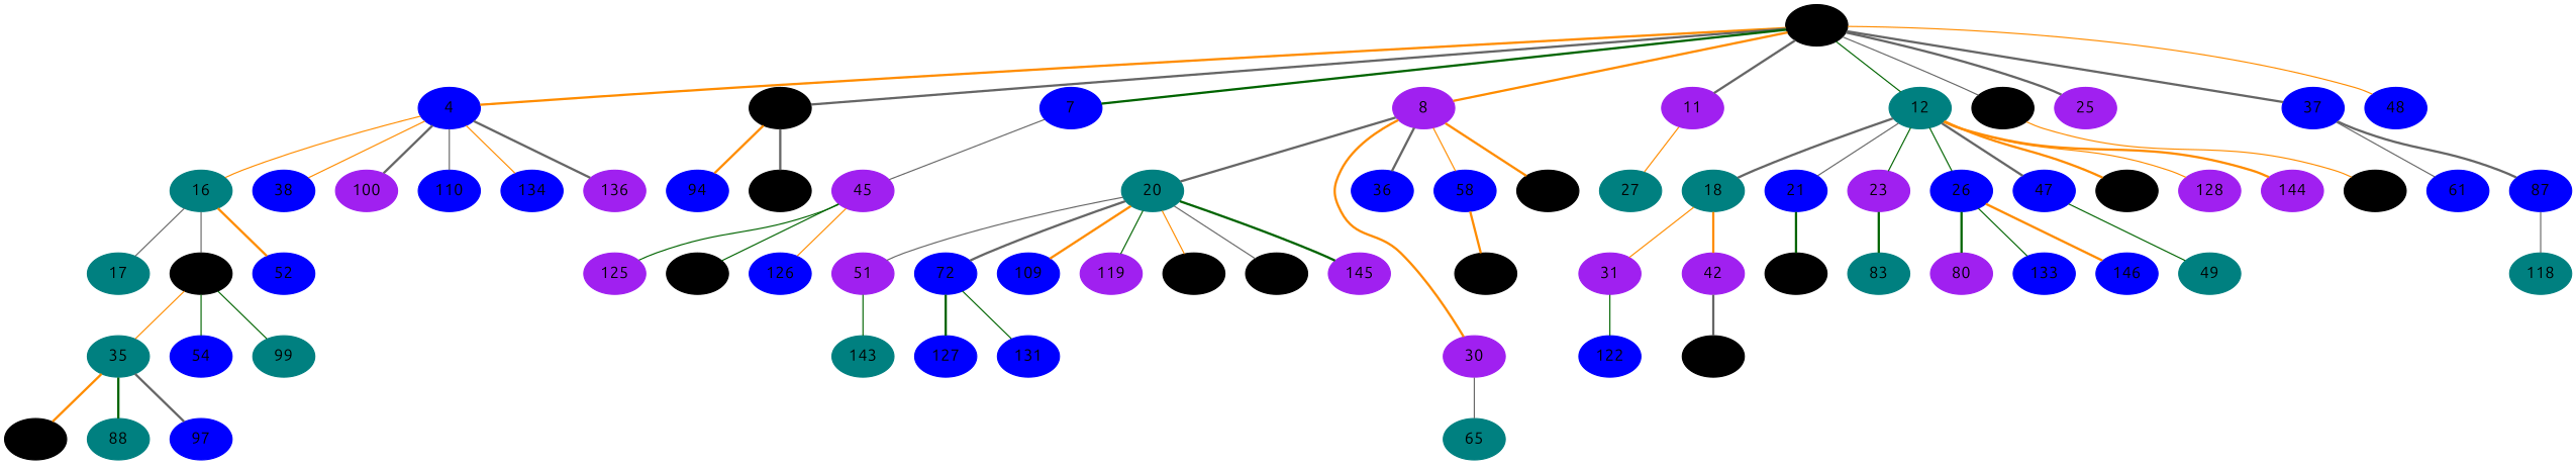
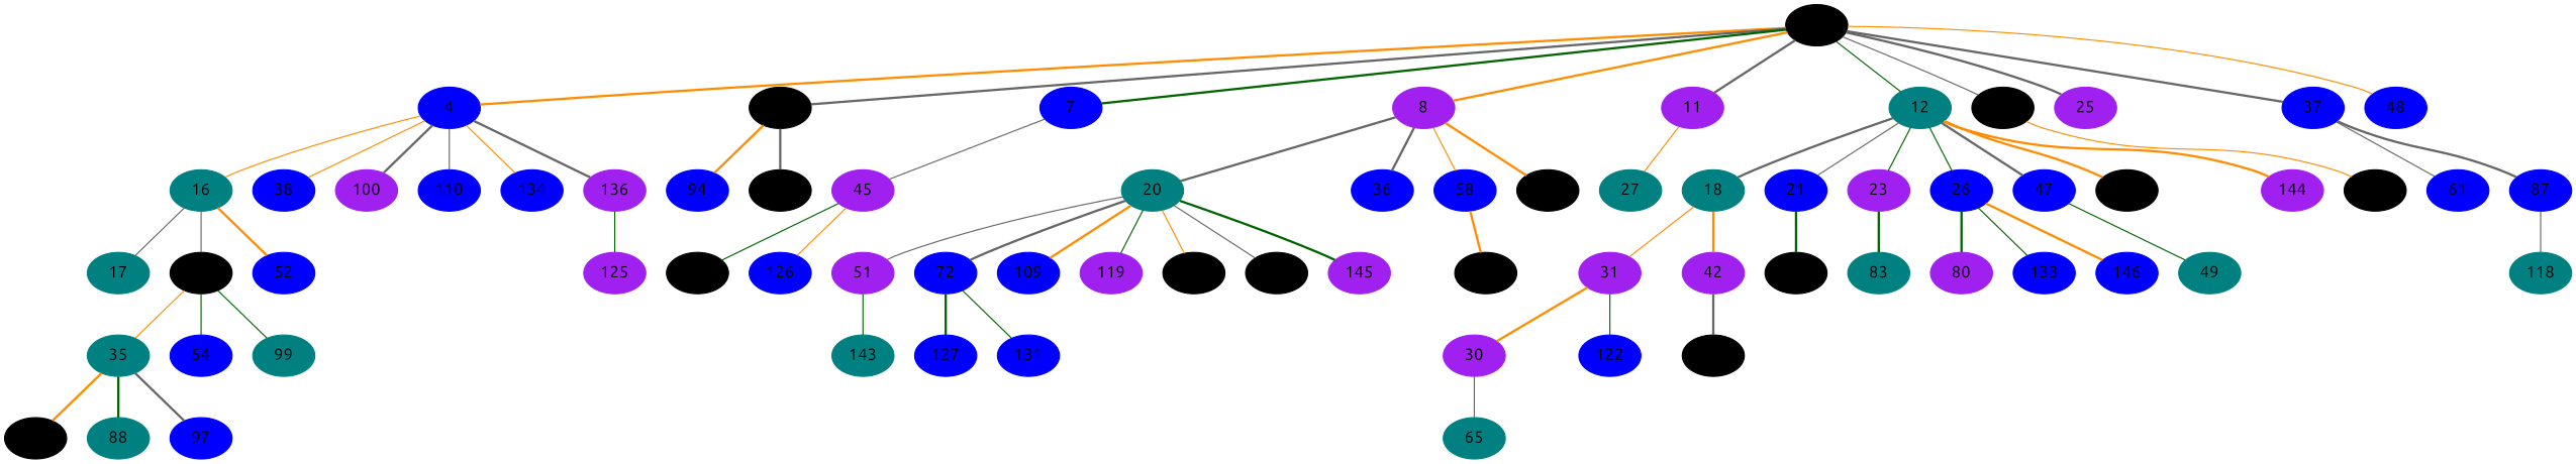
  graph {
    fontname=Ubuntu
    node [color=blue fontname=Ubuntu style=filled]
    edge [color=gray40 fontname=Ubuntu style=solid]
    1 [color=black super="+2+3+5+93"]
    4 [super="+28+60+14"]
    6 [color=black super="+15+137+40"]
    7 [super="+44+84"]
    8 [color=purple super="+10+9"]
    11 [color=purple super="+55"]
    12 [color=teal super="+81+13+82+69+59"]
    19 [color=black super="+105+66"]
    25 [color=purple super="+56"]
    37 [super="+39"]
    48 [super="+85"]
    16 [color=teal super="+92+91"]
    38 [super="+67"]
    100 [color=purple]
    110
    134
    136 [color=purple]
    94 [super="+108"]
    140 [color=black]
    45 [color=purple super="+63+78+57"]
    20 [color=teal super="+115+34+22"]
    30 [color=purple]
    36 [super="+46"]
    58
    103 [color=black]
    27 [color=teal]
    18 [color=teal]
    21 [super="+43+24"]
    23 [color=purple]
    26 [super="+73+132+50"]
    47
    123 [color=black]
-   128 [color=purple]
    144 [color=purple]
    142 [color=black]
    61 [super="+107"]
    87 [super="+96"]
    17 [color=teal]
    33 [color=black]
    52
    64 [color=black]
    125 [color=purple]
    126
    51 [color=purple]
    72
    109
    119 [color=purple]
    120 [color=black]
    138 [color=black]
    145 [color=purple]
    65 [color=teal]
    130 [color=black super="+135"]
    31 [color=purple super="+62"]
    42 [color=purple super="+102"]
    141 [color=black]
    83 [color=teal super="+121+116"]
    80 [color=purple]
    133
    146
    49 [color=teal super="+113+104"]
    35 [color=teal]
    54 [super="+139+117"]
    99 [color=teal]
    122
    114 [color=black]
    143 [color=teal]
    127
    131
    70 [color=black]
    88 [color=teal]
    97
    118 [color=teal]
    1 -- 4 [color=darkorange style=bold]
    1 -- 6 [style=bold]
    1 -- 7 [color=darkgreen style=bold]
    1 -- 8 [color=darkorange style=bold]
    1 -- 11 [style=bold]
    1 -- 12 [color=darkgreen]
    1 -- 19
    1 -- 25 [style=bold]
    1 -- 37 [style=bold]
    1 -- 48 [color=darkorange]
    4 -- 16 [color=darkorange]
    4 -- 38 [color=darkorange]
    4 -- 100 [style=bold]
    4 -- 110
    4 -- 134 [color=darkorange]
    4 -- 136 [style=bold]
    6 -- 94 [color=darkorange style=bold]
    6 -- 140 [style=bold]
    7 -- 45
    8 -- 20 [style=bold]
-   8 -- 30 [color=darkorange style=bold]
+   31 -- 30 [color=darkorange style=bold]
    8 -- 36 [style=bold]
    8 -- 58 [color=darkorange]
    8 -- 103 [color=darkorange style=bold]
    11 -- 27 [color=darkorange]
    12 -- 18 [style=bold]
    12 -- 21
    12 -- 23 [color=darkgreen]
    12 -- 26 [color=darkgreen]
    12 -- 47 [style=bold]
    12 -- 123 [color=darkorange style=bold]
-   12 -- 128 [color=darkorange]
    12 -- 144 [color=darkorange style=bold]
    19 -- 142 [color=darkorange]
    37 -- 61
    37 -- 87 [style=bold]
    16 -- 17
    16 -- 33
    16 -- 52 [color=darkorange style=bold]
    45 -- 64 [color=darkgreen]
-   45 -- 125 [color=darkgreen]
+   136 -- 125 [color=darkgreen]
    45 -- 126 [color=darkorange]
    20 -- 51
    20 -- 72 [style=bold]
    20 -- 109 [color=darkorange style=bold]
    20 -- 119 [color=darkgreen]
    20 -- 120 [color=darkorange]
    20 -- 138
    20 -- 145 [color=darkgreen style=bold]
    30 -- 65
    58 -- 130 [color=darkorange style=bold]
    18 -- 31 [color=darkorange]
    18 -- 42 [color=darkorange style=bold]
    21 -- 141 [color=darkgreen style=bold]
    23 -- 83 [color=darkgreen style=bold]
    26 -- 80 [color=darkgreen style=bold]
    26 -- 133 [color=darkgreen]
    26 -- 146 [color=darkorange style=bold]
    47 -- 49 [color=darkgreen]
    87 -- 118
    33 -- 35 [color=darkorange]
    33 -- 54 [color=darkgreen]
    33 -- 99 [color=darkgreen]
    51 -- 143 [color=darkgreen]
    72 -- 127 [color=darkgreen style=bold]
    72 -- 131 [color=darkgreen]
    31 -- 122 [color=darkgreen]
    42 -- 114 [style=bold]
    35 -- 70 [color=darkorange style=bold]
    35 -- 88 [color=darkgreen style=bold]
    35 -- 97 [style=bold]
  }
